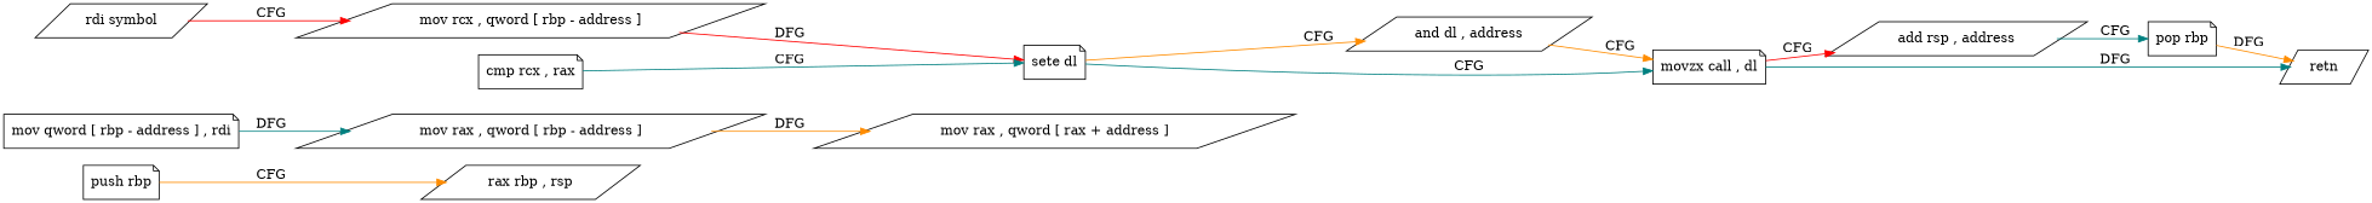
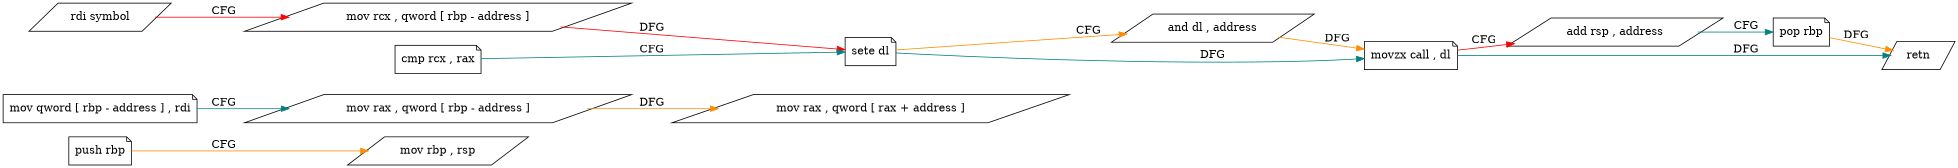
  digraph {
    rankdir=LR
    node [shape=parallelogram]
    edge [color=darkorange]
    n1 [label="push rbp" shape=note]
-   n2 [label="rax rbp , rsp"]
+   n2 [label="mov rbp , rsp"]
    n3 [label="mov qword [ rbp - address ] , rdi" shape=note]
    n4 [label="mov rax , qword [ rbp - address ]"]
    n5 [label="mov rax , qword [ rax + address ]"]
    n6 [label="rdi symbol"]
    n7 [label="mov rcx , qword [ rbp - address ]"]
    n8 [label="sete dl" shape=note]
    n9 [label="cmp rcx , rax" shape=note]
    n10 [label="and dl , address"]
    n11 [label="movzx call , dl" shape=note]
    n12 [label="add rsp , address"]
    n13 [label=retn]
    n14 [label="pop rbp" shape=note]
    n1 -> n2 [label=CFG]
-   n3 -> n4 [color=teal label=DFG]
+   n3 -> n4 [color=teal label=CFG]
    n4 -> n5 [label=DFG]
    n6 -> n7 [color=red label=CFG]
    n7 -> n8 [color=red label=DFG]
    n8 -> n10 [label=CFG]
-   n8 -> n11 [color=teal label=CFG]
+   n8 -> n11 [color=teal label=DFG]
    n9 -> n8 [color=teal label=CFG]
-   n10 -> n11 [label=CFG]
+   n10 -> n11 [label=DFG]
    n11 -> n12 [color=red label=CFG]
    n11 -> n13 [color=teal label=DFG]
    n12 -> n14 [color=teal label=CFG]
    n14 -> n13 [label=DFG]
  }
